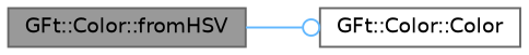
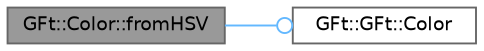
  digraph {
    rankdir=LR
    node [color=gray40 fontname=Helvetica fontsize=10 shape=box style=filled]
    n1 [fillcolor=grey60 fontcolor=black height=0.2 label="GFt::Color::fromHSV" width=0.4]
-   n2 [fillcolor=white height=0.2 label="GFt::Color::Color" width=0.4]
+   n2 [fillcolor=white height=0.2 label="GFt::GFt::Color" width=0.4]
    n1 -> n2 [color=steelblue1 fontname=Helvetica fontsize=10 labelfontname=Helvetica labelfontsize=10 style=solid arrowhead=odot]
  }
